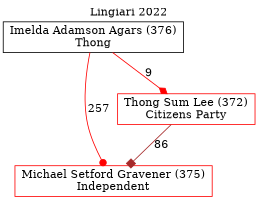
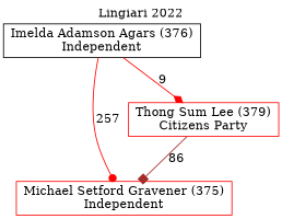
  digraph {
    label="Lingiari 2022"
    labelloc=t
    mclimit=10
    node [color=red shape=box]
    edge [color=red]
    n1 [label="Michael Setford Gravener (375)\nIndependent"]
-   n2 [label="Thong Sum Lee (372)\nCitizens Party"]
-   n3 [color=black label="Imelda Adamson Agars (376)\nThong"]
+   n2 [label="Thong Sum Lee (379)\nCitizens Party"]
+   n3 [color=black label="Imelda Adamson Agars (376)\nIndependent"]
    n2 -> n1 [arrowhead=box color=brown label=86]
    n3 -> n1 [arrowhead=dot label=257]
    n3 -> n2 [arrowhead=diamond label=9]
  }
